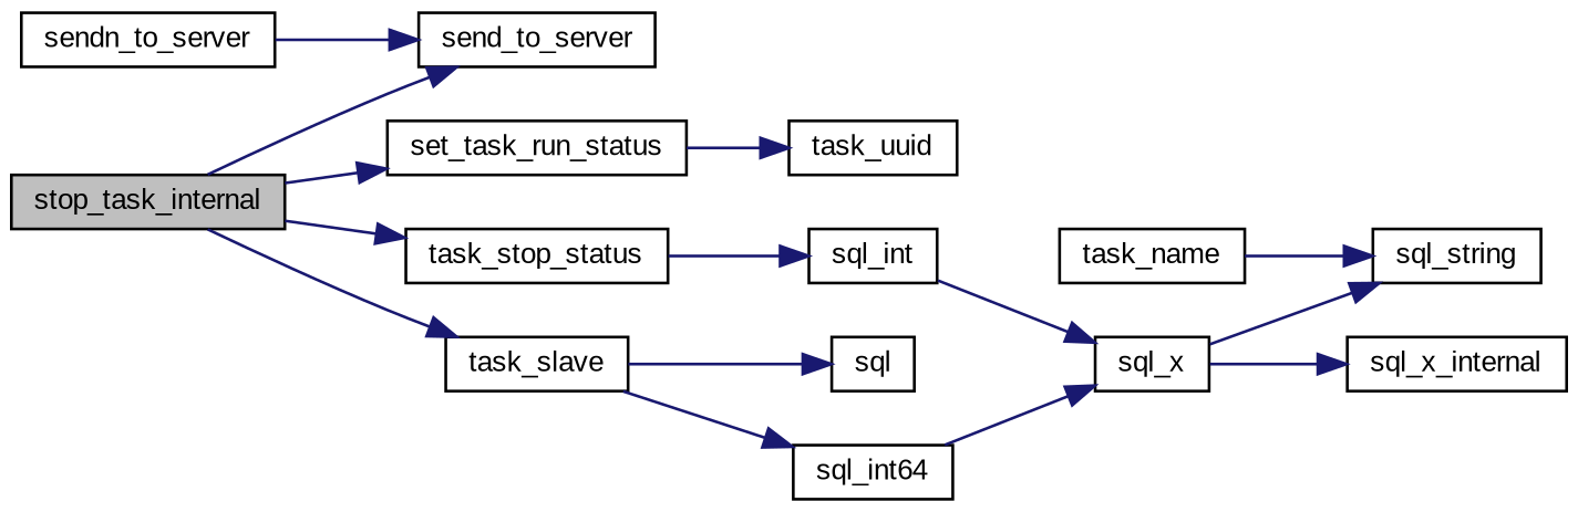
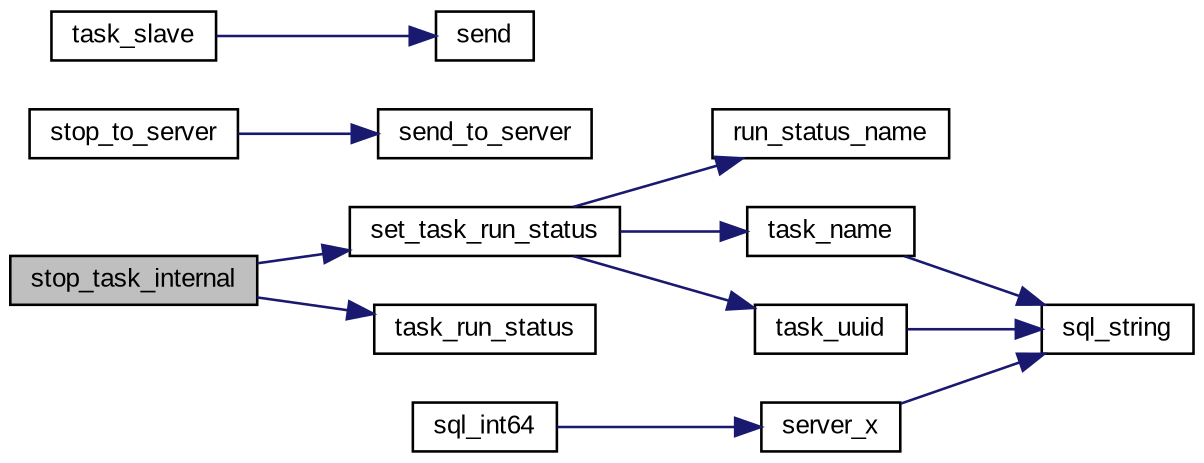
  digraph {
    fontname="Liberation Sans"
    rankdir=LR
    node [color=black fontname="Liberation Sans" fontsize=10 shape=record]
    edge [color=midnightblue fontname="Liberation Sans" fontsize=10 labelfontname=FreeSans labelfontsize=10 style=solid]
    n1 [fillcolor=grey75 fontcolor=black height=0.2 label=stop_task_internal style=filled width=0.4]
    n2 [height=0.2 label=send_to_server width=0.4]
    n3 [height=0.2 label=set_task_run_status width=0.4]
-   n4 [height=0.2 label=task_stop_status width=0.4]
+   n4 [height=0.2 label=task_run_status width=0.4]
    n5 [height=0.2 label=task_slave width=0.4]
+   n6 [height=0.2 label=run_status_name width=0.4]
    n7 [height=0.2 label=task_name width=0.4]
    n8 [height=0.2 label=task_uuid width=0.4]
-   n9 [height=0.2 label=sql_int width=0.4]
-   n10 [height=0.2 label=sql width=0.4]
+   n10 [height=0.2 label=send width=0.4]
    n11 [height=0.2 label=sql_int64 width=0.4]
-   n12 [height=0.2 label=sendn_to_server width=0.4]
+   n12 [height=0.2 label=stop_to_server width=0.4]
    n13 [height=0.2 label=sql_string width=0.4]
-   n14 [height=0.2 label=sql_x width=0.4]
-   n15 [height=0.2 label=sql_x_internal width=0.4]
-   n1 -> n2
+   n14 [height=0.2 label=server_x width=0.4]
    n1 -> n3
    n1 -> n4
-   n1 -> n5
+   n3 -> n6
+   n3 -> n7
    n3 -> n8
-   n4 -> n9
    n5 -> n10
-   n5 -> n11
    n7 -> n13
-   n9 -> n14
+   n8 -> n13
    n11 -> n14
    n12 -> n2
    n14 -> n13
-   n14 -> n15
  }
